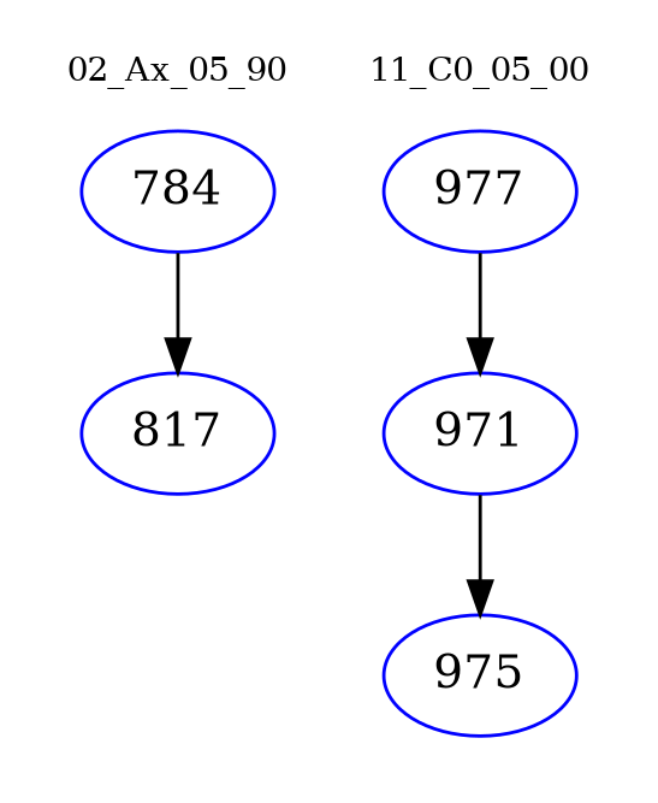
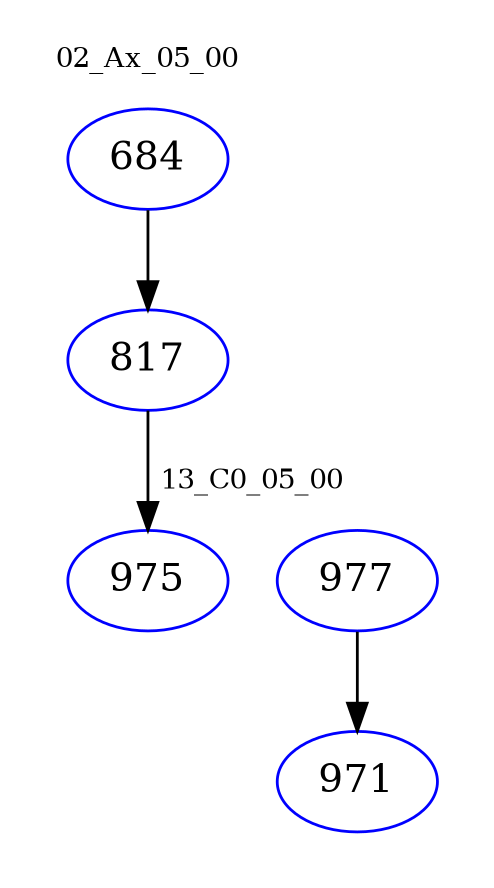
  digraph {
    node [color=blue]
    edge [color=black]
-   n1 [label=784]
+   n1 [label=684]
    n2 [label=817]
    n3 [label=977]
    n4 [label=971]
    n5 [label=975]
    subgraph cluster_1 {
      color=white
      fontsize=10
-     label="02_Ax_05_90"
+     label="02_Ax_05_00"
      n1
      n2
    }
    subgraph cluster_2 {
      color=white
      fontsize=10
-     label="11_C0_05_00"
+     label="13_C0_05_00"
      n3
      n4
      n5
    }
    n1 -> n2
    n3 -> n4
-   n4 -> n5
+   n2 -> n5
  }
